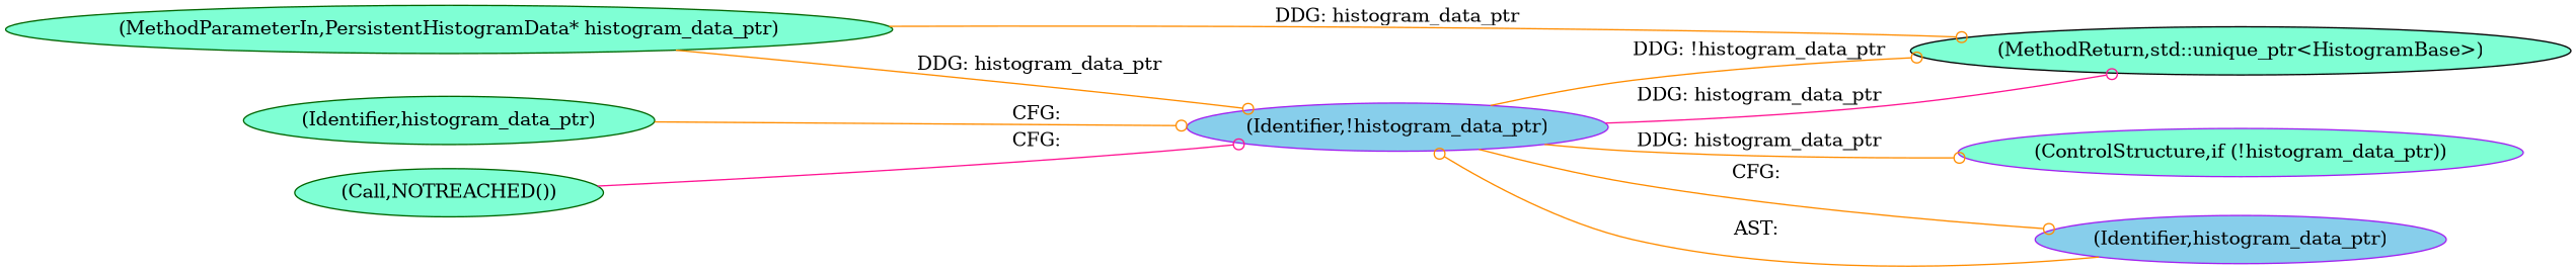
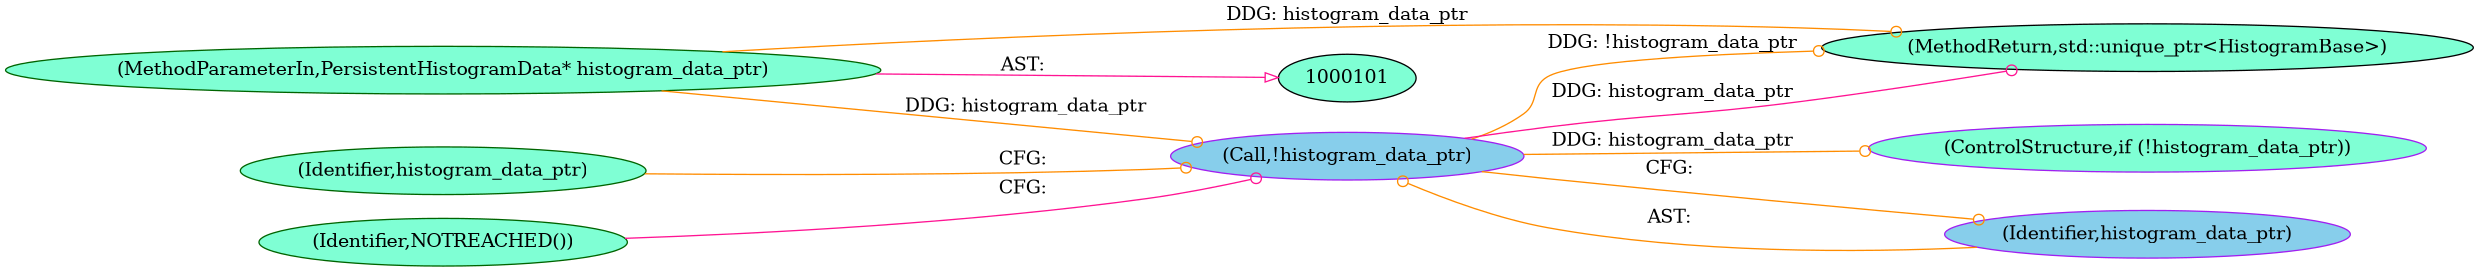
  digraph {
    rankdir=LR
    node [color=darkgreen fillcolor=aquamarine style=filled]
    edge [arrowhead=odot color=darkorange]
    n1 [label="(MethodParameterIn,PersistentHistogramData* histogram_data_ptr)"]
-   n2 [color=purple fillcolor=skyblue label="(Identifier,!histogram_data_ptr)"]
+   n2 [color=purple fillcolor=skyblue label="(Call,!histogram_data_ptr)"]
    n3 [color=black label="(MethodReturn,std::unique_ptr<HistogramBase>)"]
+   1000101 [color=black]
    n5 [color=purple label="(ControlStructure,if (!histogram_data_ptr))"]
    n6 [color=purple fillcolor=skyblue label="(Identifier,histogram_data_ptr)"]
    n7 [label="(Identifier,histogram_data_ptr)"]
-   n8 [label="(Call,NOTREACHED())"]
+   n8 [label="(Identifier,NOTREACHED())"]
    n1 -> n2 [label="DDG: histogram_data_ptr"]
    n1 -> n3 [label="DDG: histogram_data_ptr"]
+   n1 -> 1000101 [arrowhead=onormal color=deeppink label="AST: "]
    n2 -> n3 [label="DDG: !histogram_data_ptr"]
    n2 -> n3 [color=deeppink label="DDG: histogram_data_ptr"]
    n2 -> n5 [label="DDG: histogram_data_ptr"]
    n2 -> n6 [label="CFG: "]
    n6 -> n2 [label="AST: "]
    n7 -> n2 [label="CFG: "]
    n8 -> n2 [color=deeppink label="CFG: "]
  }
